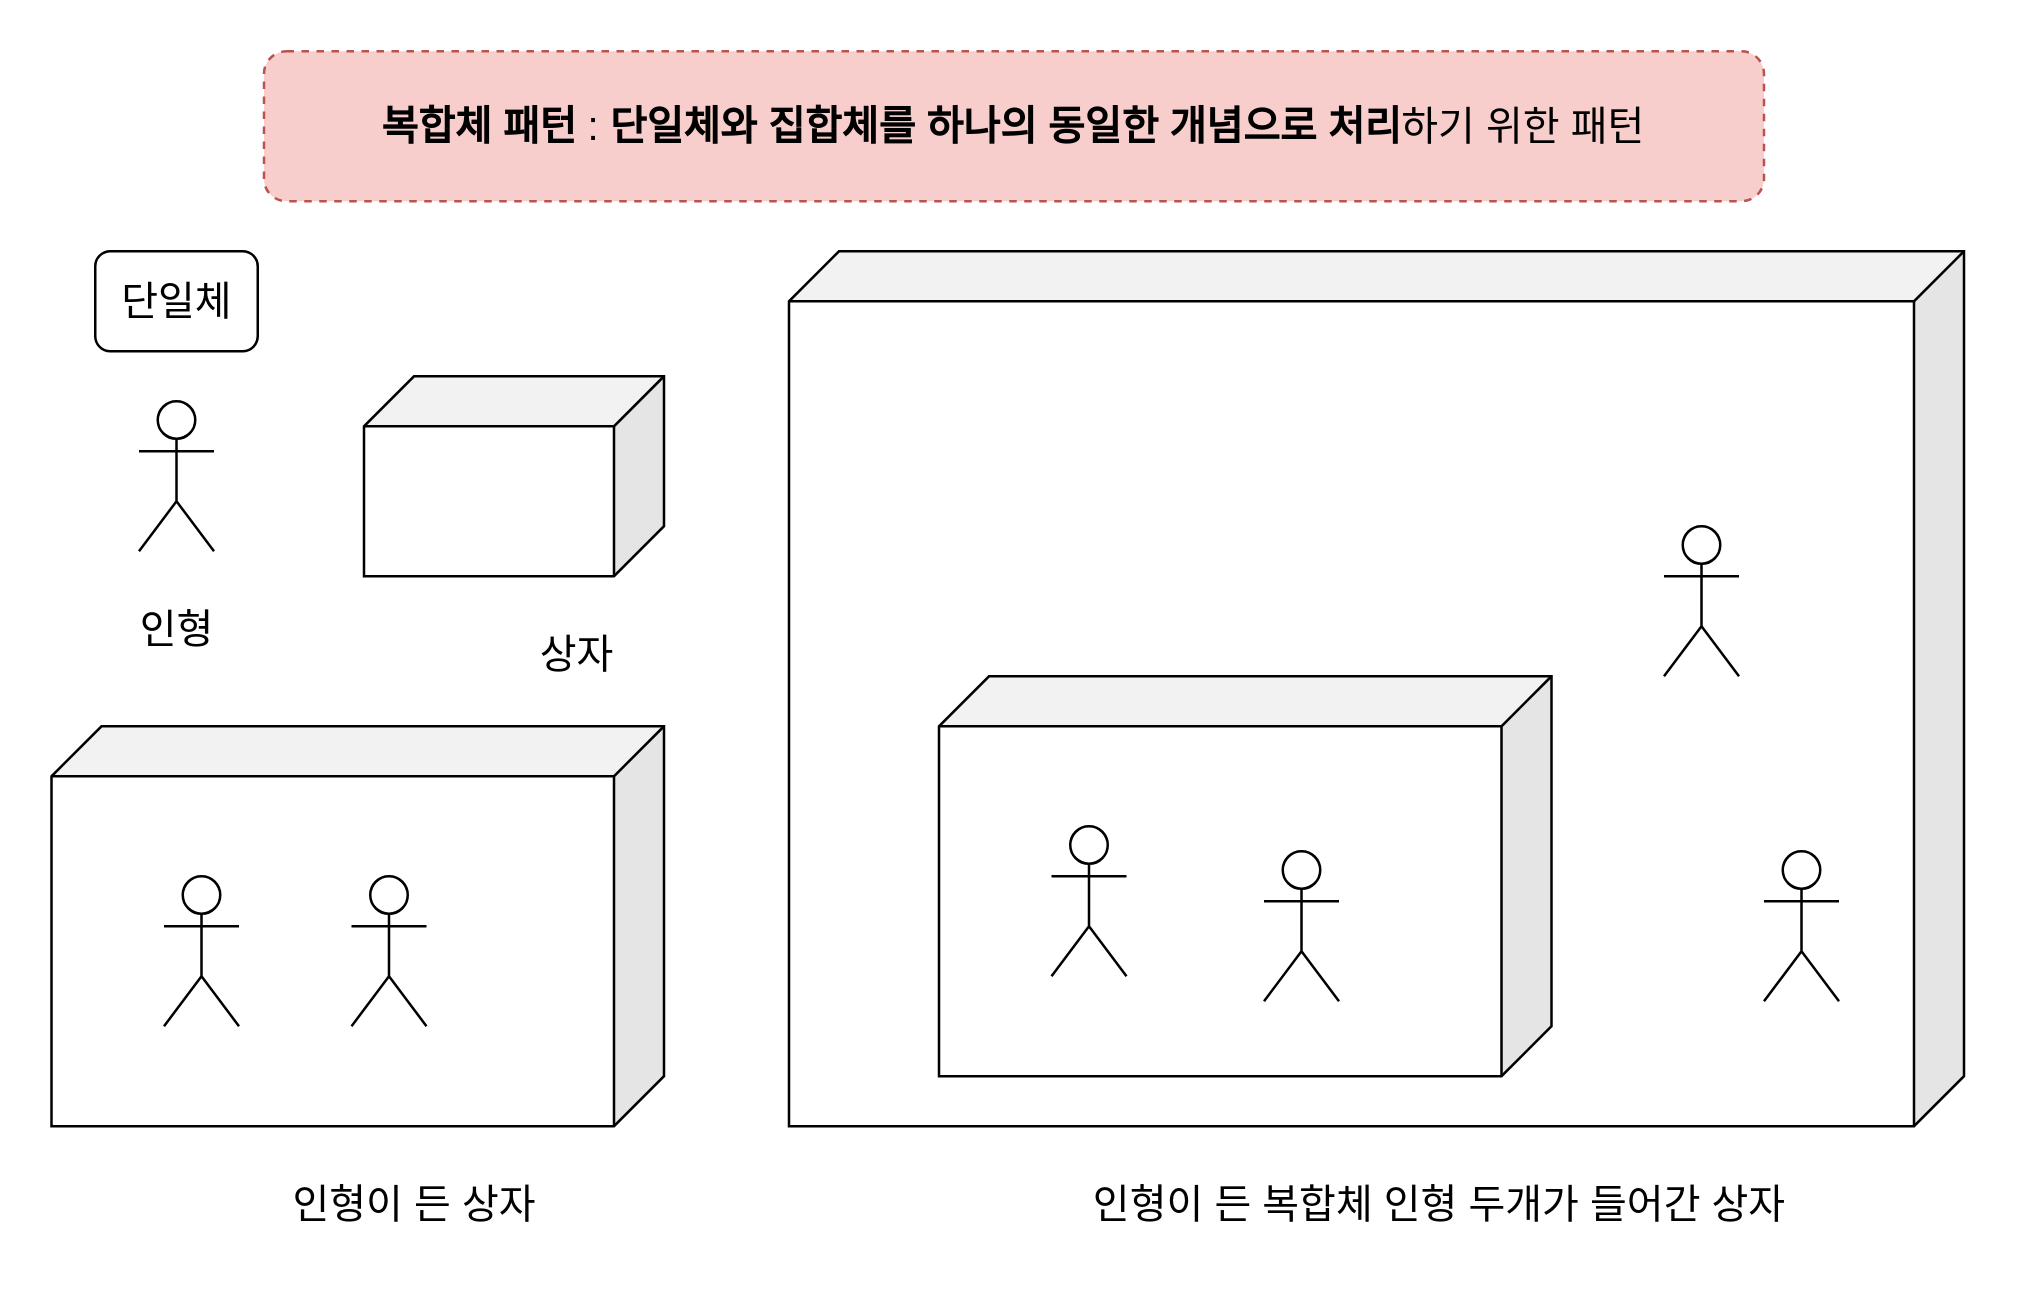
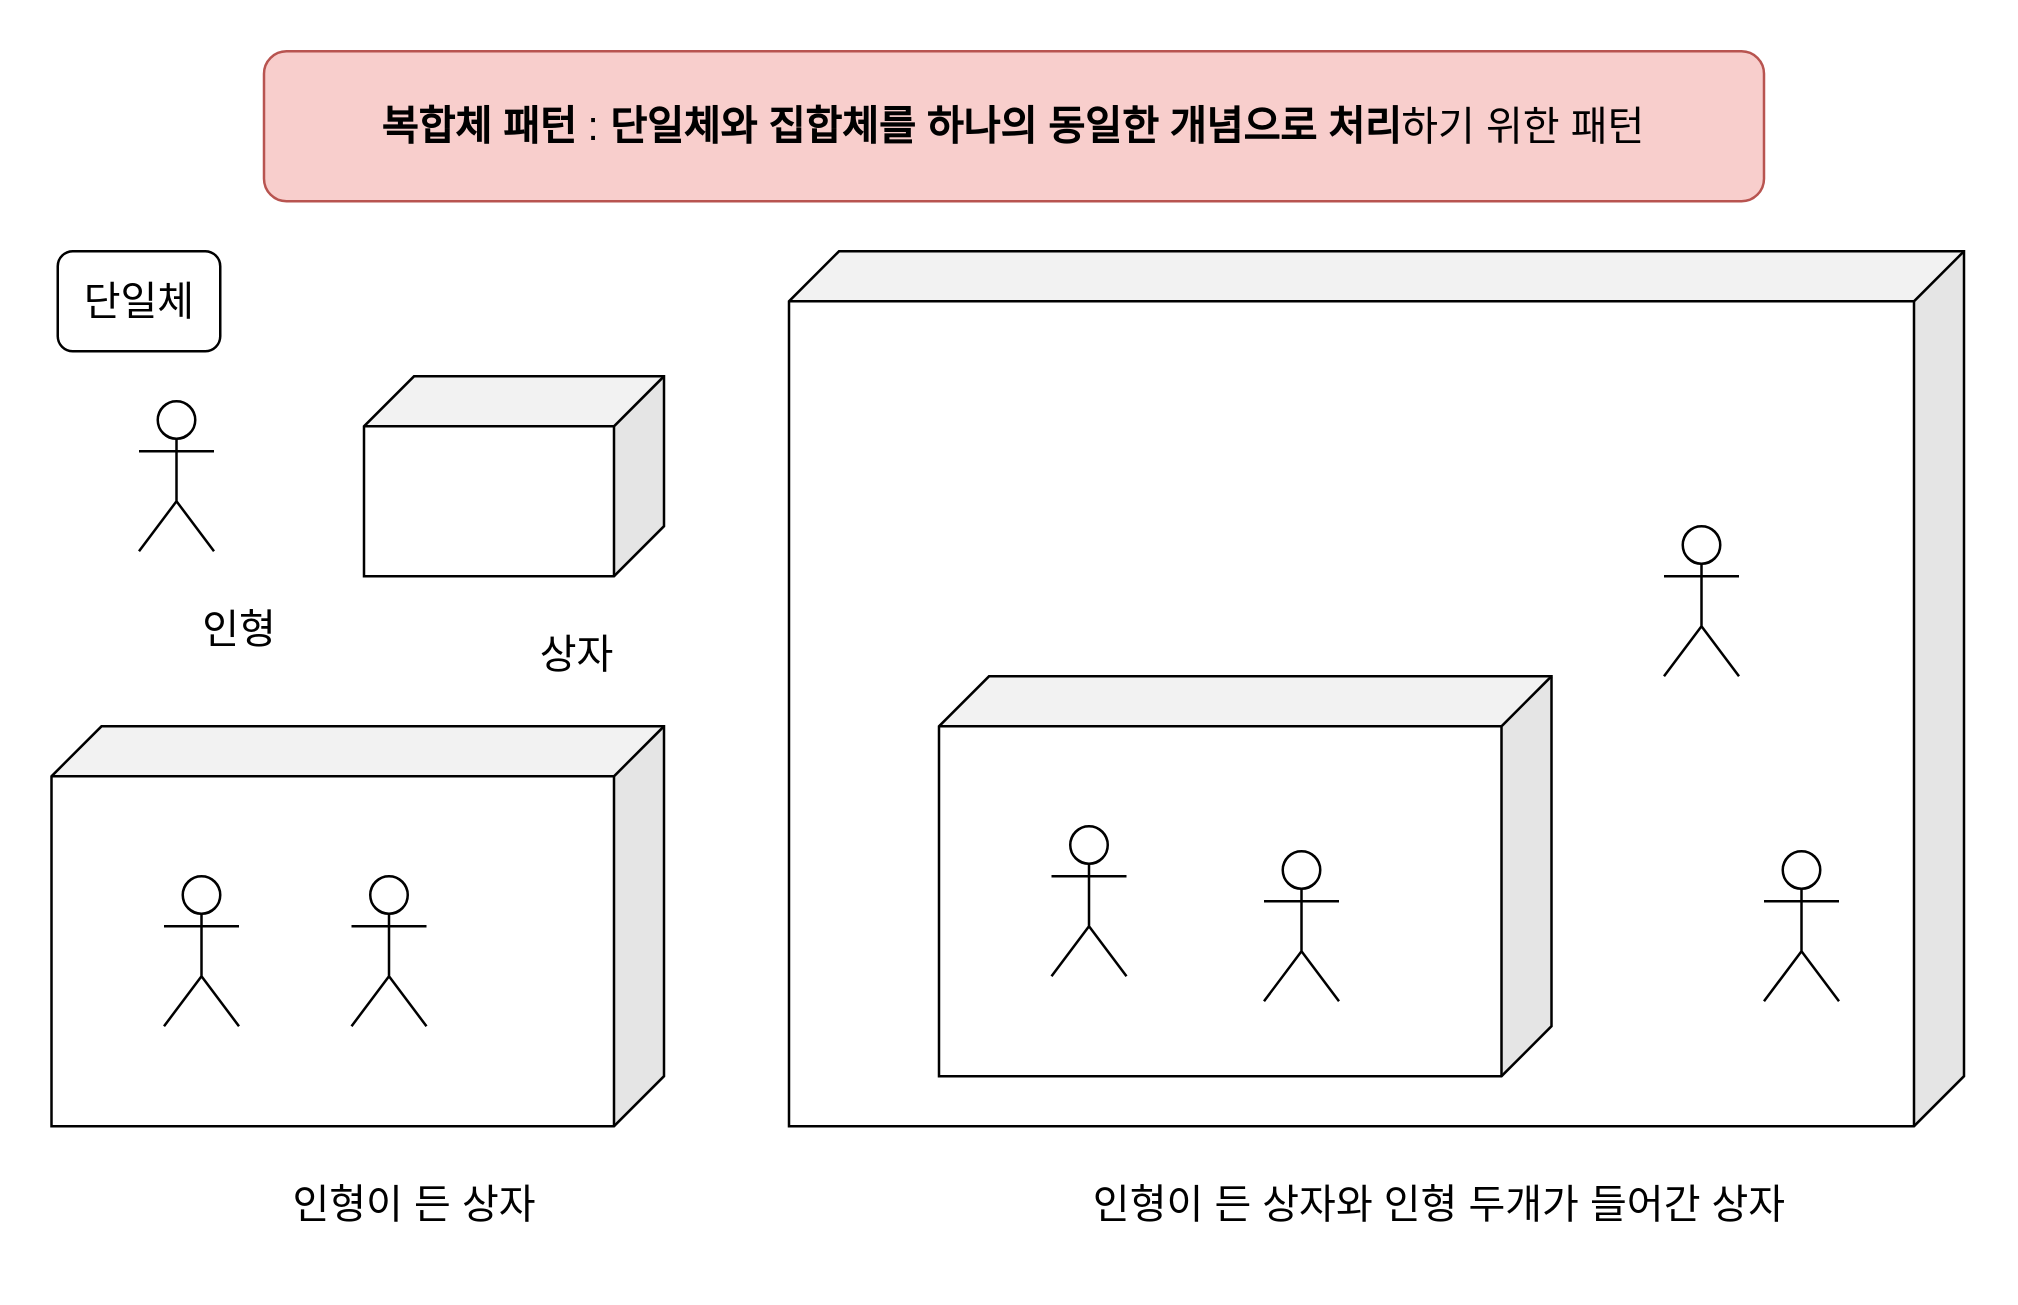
  <mxCell id="0" />
  <mxCell id="1" parent="0" />
  <mxCell id="2" value="" style="shape=cube;whiteSpace=wrap;html=1;boundedLbl=1;backgroundOutline=1;darkOpacity=0.05;darkOpacity2=0.1;fontSize=22;flipH=1;" vertex="1" parent="1"><mxGeometry x="145" y="150" width="120" height="80" as="geometry" /></mxCell>
  <mxCell id="3" value="" style="shape=umlActor;verticalLabelPosition=bottom;verticalAlign=top;html=1;outlineConnect=0;fontSize=22;" vertex="1" parent="1"><mxGeometry x="55" y="160" width="30" height="60" as="geometry" /></mxCell>
  <mxCell id="4" value="" style="shape=cube;whiteSpace=wrap;html=1;boundedLbl=1;backgroundOutline=1;darkOpacity=0.05;darkOpacity2=0.1;fontSize=22;flipH=1;" vertex="1" parent="1"><mxGeometry x="20" y="290" width="245" height="160" as="geometry" /></mxCell>
  <mxCell id="5" value="" style="shape=umlActor;verticalLabelPosition=bottom;verticalAlign=top;html=1;outlineConnect=0;fontSize=22;" vertex="1" parent="1"><mxGeometry x="65" y="350" width="30" height="60" as="geometry" /></mxCell>
  <mxCell id="6" value="" style="shape=umlActor;verticalLabelPosition=bottom;verticalAlign=top;html=1;outlineConnect=0;fontSize=22;" vertex="1" parent="1"><mxGeometry x="140" y="350" width="30" height="60" as="geometry" /></mxCell>
  <mxCell id="7" value="" style="shape=cube;whiteSpace=wrap;html=1;boundedLbl=1;backgroundOutline=1;darkOpacity=0.05;darkOpacity2=0.1;fontSize=22;flipH=1;" vertex="1" parent="1"><mxGeometry x="315" y="100" width="470" height="350" as="geometry" /></mxCell>
  <mxCell id="8" value="" style="shape=cube;whiteSpace=wrap;html=1;boundedLbl=1;backgroundOutline=1;darkOpacity=0.05;darkOpacity2=0.1;fontSize=22;flipH=1;" vertex="1" parent="1"><mxGeometry x="375" y="270" width="245" height="160" as="geometry" /></mxCell>
  <mxCell id="9" value="" style="shape=umlActor;verticalLabelPosition=bottom;verticalAlign=top;html=1;outlineConnect=0;fontSize=22;" vertex="1" parent="1"><mxGeometry x="420" y="330" width="30" height="60" as="geometry" /></mxCell>
  <mxCell id="10" value="" style="shape=umlActor;verticalLabelPosition=bottom;verticalAlign=top;html=1;outlineConnect=0;fontSize=22;" vertex="1" parent="1"><mxGeometry x="665" y="210" width="30" height="60" as="geometry" /></mxCell>
  <mxCell id="11" value="" style="shape=umlActor;verticalLabelPosition=bottom;verticalAlign=top;html=1;outlineConnect=0;fontSize=22;" vertex="1" parent="1"><mxGeometry x="705" y="340" width="30" height="60" as="geometry" /></mxCell>
  <mxCell id="12" value="" style="shape=umlActor;verticalLabelPosition=bottom;verticalAlign=top;html=1;outlineConnect=0;fontSize=22;" vertex="1" parent="1"><mxGeometry x="505" y="340" width="30" height="60" as="geometry" /></mxCell>
- <mxCell id="13" value="&lt;font style=&quot;font-size: 16px;&quot;&gt;인형&lt;/font&gt;" style="text;html=1;align=center;verticalAlign=middle;resizable=0;points=[];autosize=1;strokeColor=none;fillColor=none;fontSize=22;" vertex="1" parent="1"><mxGeometry x="45" y="230" width="50" height="40" as="geometry" /></mxCell>
+ <mxCell id="13" value="&lt;font style=&quot;font-size: 16px;&quot;&gt;인형&lt;/font&gt;" style="text;html=1;align=center;verticalAlign=middle;resizable=0;points=[];autosize=1;strokeColor=none;fillColor=none;fontSize=22;" vertex="1" parent="1"><mxGeometry x="70" y="230" width="50" height="40" as="geometry" /></mxCell>
  <mxCell id="14" value="&lt;font style=&quot;font-size: 16px;&quot;&gt;상자&lt;/font&gt;" style="text;html=1;align=center;verticalAlign=middle;resizable=0;points=[];autosize=1;strokeColor=none;fillColor=none;fontSize=22;" vertex="1" parent="1"><mxGeometry x="205" y="240" width="50" height="40" as="geometry" /></mxCell>
  <mxCell id="15" value="&lt;font style=&quot;font-size: 16px;&quot;&gt;인형이 든 상자&lt;/font&gt;" style="text;html=1;align=center;verticalAlign=middle;resizable=0;points=[];autosize=1;strokeColor=none;fillColor=none;fontSize=22;" vertex="1" parent="1"><mxGeometry x="105" y="460" width="120" height="40" as="geometry" /></mxCell>
- <mxCell id="16" value="&lt;font style=&quot;font-size: 16px;&quot;&gt;인형이 든 복합체 인형 두개가 들어간 상자&lt;/font&gt;" style="text;html=1;align=center;verticalAlign=middle;resizable=0;points=[];autosize=1;strokeColor=none;fillColor=none;fontSize=22;" vertex="1" parent="1"><mxGeometry x="430" y="460" width="290" height="40" as="geometry" /></mxCell>
- <mxCell id="17" value="&lt;b&gt;복합체 패턴&lt;/b&gt; : &lt;b&gt;단일체와 집합체를 하나의 동일한 개념으로 처리&lt;/b&gt;하기 위한 패턴" style="rounded=1;whiteSpace=wrap;html=1;fontSize=16;fillColor=#f8cecc;strokeColor=#b85450;dashed=1;" vertex="1" parent="1"><mxGeometry x="105" y="20" width="600" height="60" as="geometry" /></mxCell>
- <mxCell id="18" value="단일체" style="rounded=1;whiteSpace=wrap;html=1;fontSize=16;" vertex="1" parent="1"><mxGeometry x="37.5" y="100" width="65" height="40" as="geometry" /></mxCell>
+ <mxCell id="16" value="&lt;font style=&quot;font-size: 16px;&quot;&gt;인형이 든 상자와 인형 두개가 들어간 상자&lt;/font&gt;" style="text;html=1;align=center;verticalAlign=middle;resizable=0;points=[];autosize=1;strokeColor=none;fillColor=none;fontSize=22;" vertex="1" parent="1"><mxGeometry x="430" y="460" width="290" height="40" as="geometry" /></mxCell>
+ <mxCell id="17" value="&lt;b&gt;복합체 패턴&lt;/b&gt; : &lt;b&gt;단일체와 집합체를 하나의 동일한 개념으로 처리&lt;/b&gt;하기 위한 패턴" style="rounded=1;whiteSpace=wrap;html=1;fontSize=16;fillColor=#f8cecc;strokeColor=#b85450;" vertex="1" parent="1"><mxGeometry x="105" y="20" width="600" height="60" as="geometry" /></mxCell>
+ <mxCell id="18" value="단일체" style="rounded=1;whiteSpace=wrap;html=1;fontSize=16;" vertex="1" parent="1"><mxGeometry x="22.5" y="100" width="65" height="40" as="geometry" /></mxCell>
